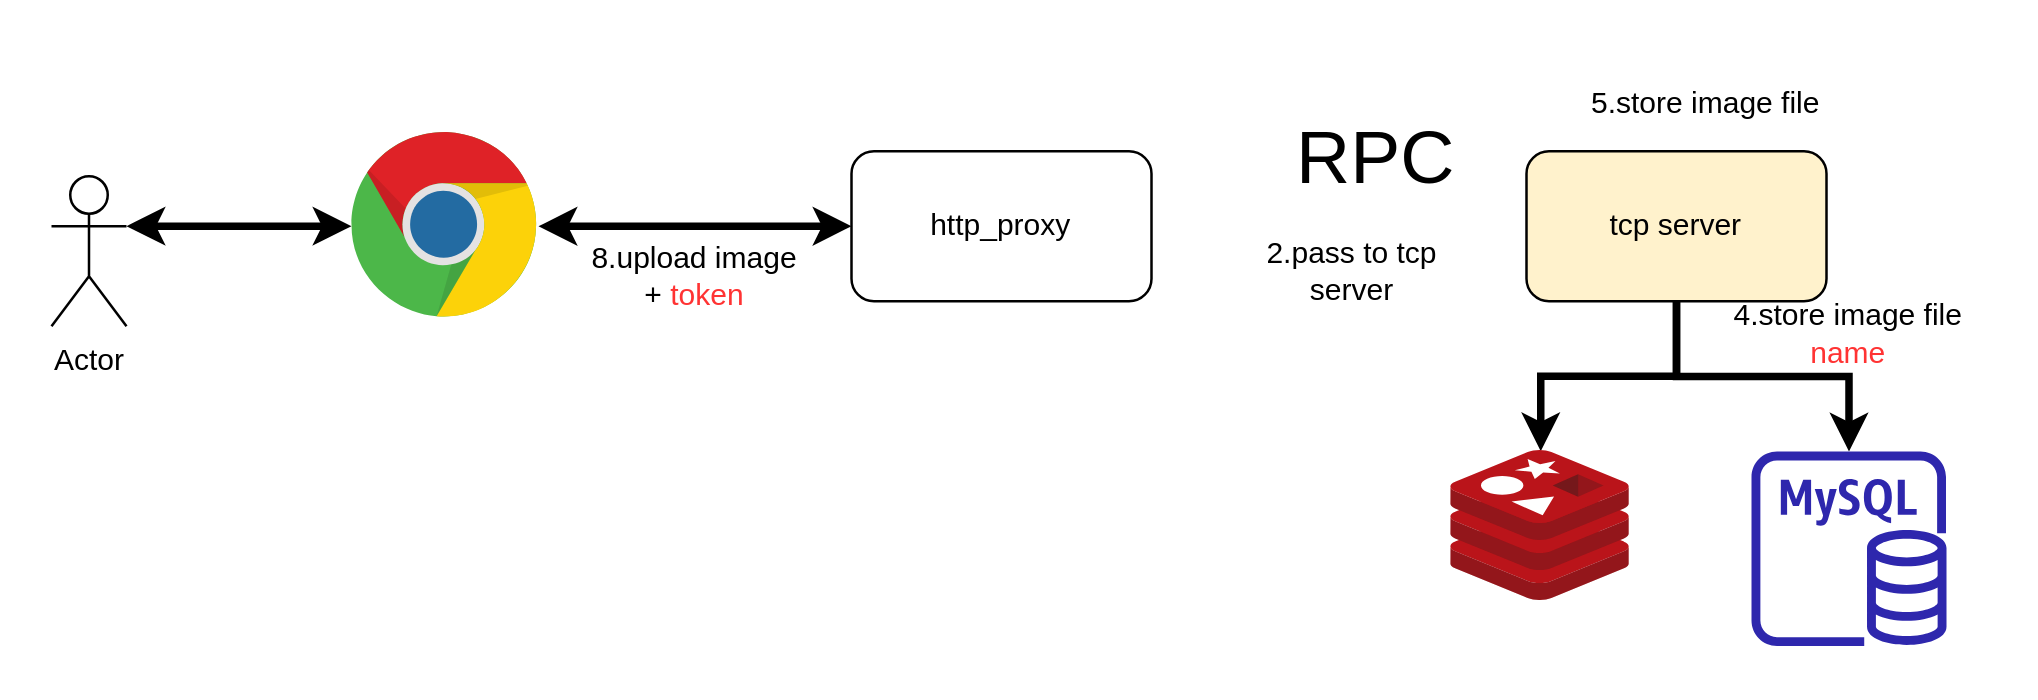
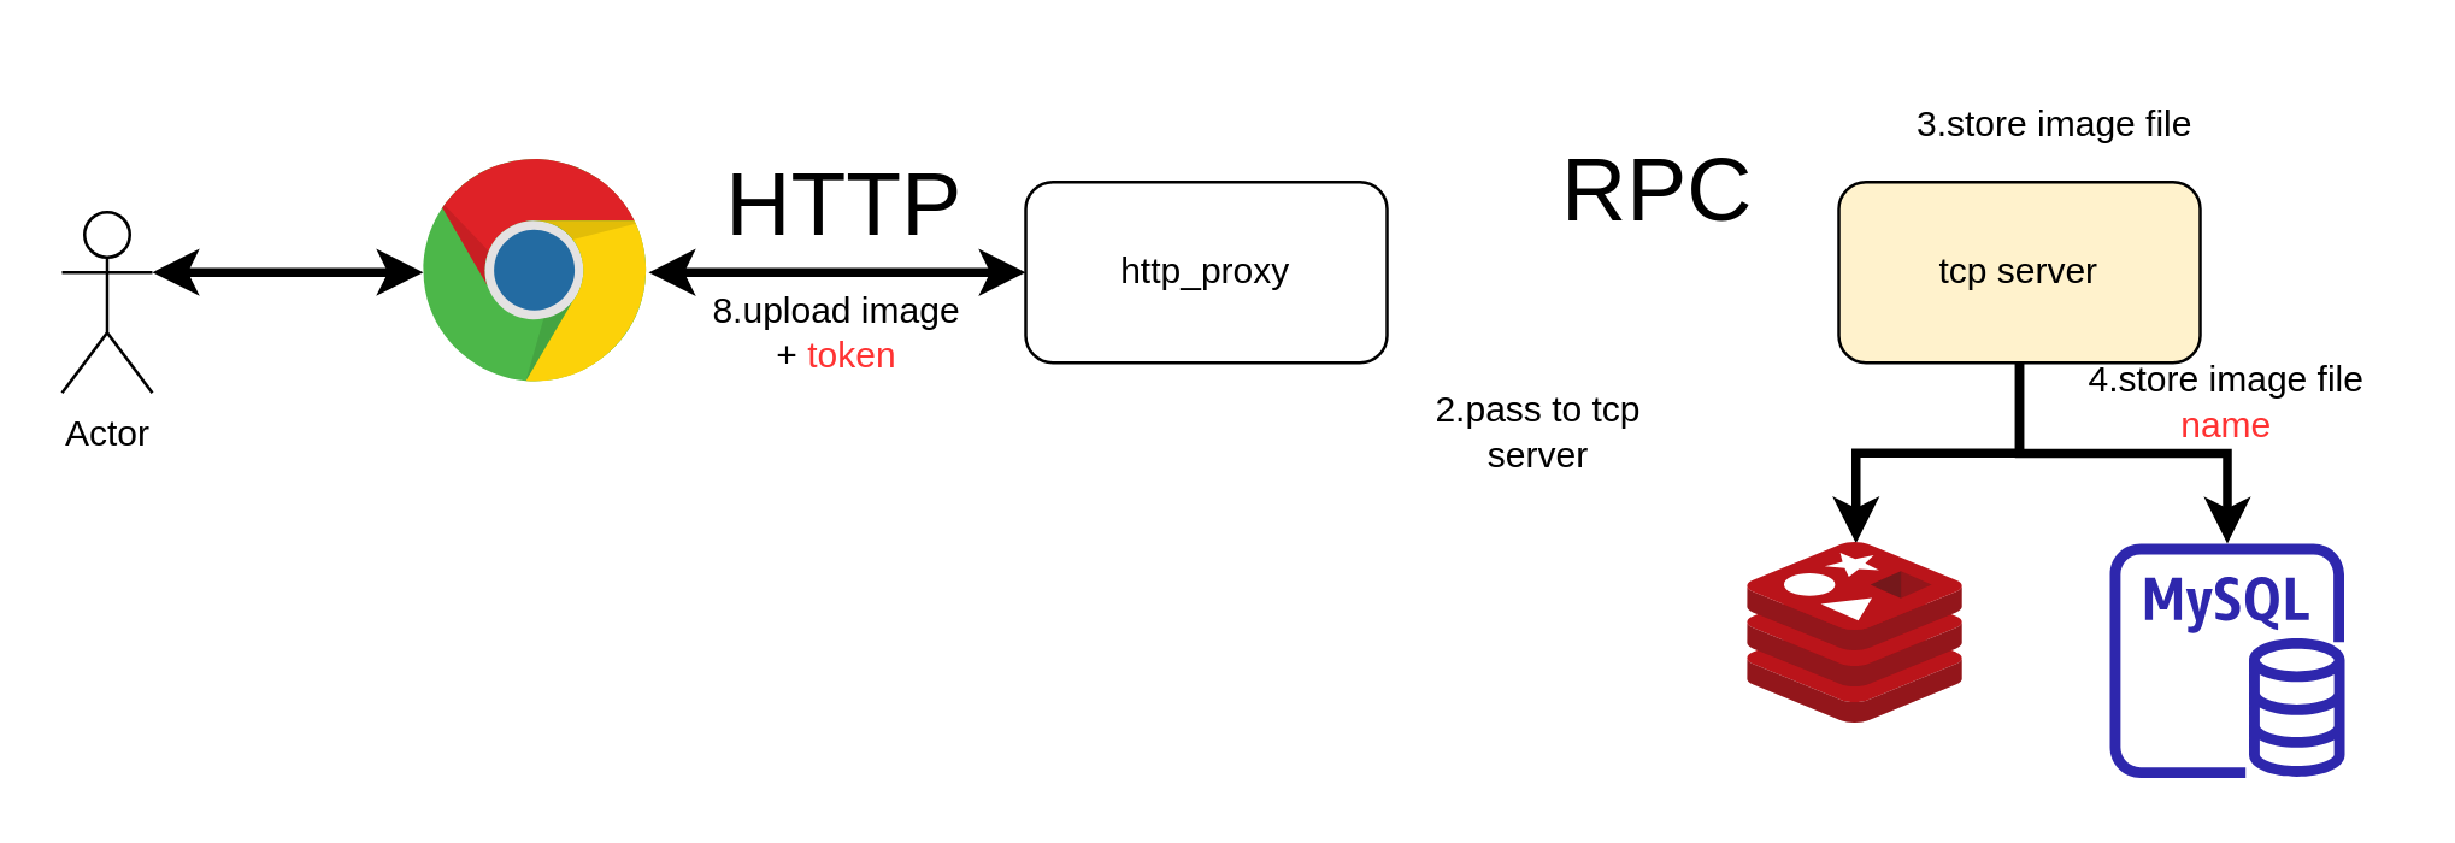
  <mxCell id="0" />
  <mxCell id="1" parent="0" />
  <mxCell id="2" style="edgeStyle=orthogonalEdgeStyle;rounded=0;orthogonalLoop=1;jettySize=auto;html=1;exitX=0;exitY=0.5;exitDx=0;exitDy=0;startArrow=classic;startFill=1;strokeColor=default;strokeWidth=3;" parent="1" source="3" target="9" edge="1"><mxGeometry relative="1" as="geometry" /></mxCell>
  <mxCell id="3" value="http_proxy" style="rounded=1;whiteSpace=wrap;html=1;" parent="1" vertex="1"><mxGeometry x="340" y="60" width="120" height="60" as="geometry" /></mxCell>
  <mxCell id="4" style="edgeStyle=orthogonalEdgeStyle;rounded=0;orthogonalLoop=1;jettySize=auto;html=1;exitX=0.5;exitY=1;exitDx=0;exitDy=0;fontSize=30;startArrow=none;startFill=0;endArrow=classic;endFill=1;strokeColor=default;strokeWidth=3;" parent="1" source="6" target="13" edge="1"><mxGeometry relative="1" as="geometry" /></mxCell>
  <mxCell id="5" style="edgeStyle=orthogonalEdgeStyle;rounded=0;orthogonalLoop=1;jettySize=auto;html=1;exitX=0.5;exitY=1;exitDx=0;exitDy=0;fontSize=30;startArrow=none;startFill=0;endArrow=classic;endFill=1;strokeColor=default;strokeWidth=3;" parent="1" source="6" target="12" edge="1"><mxGeometry relative="1" as="geometry" /></mxCell>
  <mxCell id="6" value="tcp server" style="rounded=1;whiteSpace=wrap;html=1;fillColor=#fff2cc;" parent="1" vertex="1"><mxGeometry x="610" y="60" width="120" height="60" as="geometry" /></mxCell>
  <mxCell id="7" style="edgeStyle=orthogonalEdgeStyle;rounded=0;orthogonalLoop=1;jettySize=auto;html=1;exitX=1;exitY=0.333;exitDx=0;exitDy=0;exitPerimeter=0;fontSize=30;startArrow=classic;startFill=1;endArrow=classic;endFill=1;strokeColor=default;strokeWidth=3;" parent="1" source="8" target="9" edge="1"><mxGeometry relative="1" as="geometry" /></mxCell>
  <mxCell id="8" value="Actor" style="shape=umlActor;verticalLabelPosition=bottom;verticalAlign=top;html=1;outlineConnect=0;" parent="1" vertex="1"><mxGeometry x="20" y="70" width="30" height="60" as="geometry" /></mxCell>
  <mxCell id="9" value="" style="dashed=0;outlineConnect=0;html=1;align=center;labelPosition=center;verticalLabelPosition=bottom;verticalAlign=top;shape=mxgraph.weblogos.chrome" parent="1" vertex="1"><mxGeometry x="140" y="52.3" width="74.8" height="75.4" as="geometry" /></mxCell>
+ <mxCell id="10" value="HTTP" style="text;html=1;strokeColor=none;fillColor=none;align=center;verticalAlign=middle;whiteSpace=wrap;rounded=0;fontSize=30;" parent="1" vertex="1"><mxGeometry x="250" y="52" width="60" height="30" as="geometry" /></mxCell>
  <mxCell id="11" value="RPC" style="text;html=1;strokeColor=none;fillColor=none;align=center;verticalAlign=middle;whiteSpace=wrap;rounded=0;fontSize=30;" parent="1" vertex="1"><mxGeometry x="520" y="47" width="60" height="30" as="geometry" /></mxCell>
  <mxCell id="12" value="" style="sketch=0;outlineConnect=0;fontColor=#232F3E;gradientColor=none;fillColor=#2E27AD;strokeColor=none;dashed=0;verticalLabelPosition=bottom;verticalAlign=top;align=center;html=1;fontSize=12;fontStyle=0;aspect=fixed;pointerEvents=1;shape=mxgraph.aws4.rds_mysql_instance;" parent="1" vertex="1"><mxGeometry x="700" y="180" width="78" height="78" as="geometry" /></mxCell>
  <mxCell id="13" value="" style="sketch=0;aspect=fixed;html=1;points=[];align=center;image;fontSize=12;image=img/lib/mscae/Cache_Redis_Product.svg;" parent="1" vertex="1"><mxGeometry x="580" y="180" width="71.43" height="60" as="geometry" /></mxCell>
  <mxCell id="14" value="8.upload image + &lt;font color=&quot;#ff3333&quot;&gt;token&lt;/font&gt;" style="text;html=1;strokeColor=none;fillColor=none;align=center;verticalAlign=middle;whiteSpace=wrap;rounded=0;" parent="1" vertex="1"><mxGeometry x="235" y="90" width="85" height="40" as="geometry" /></mxCell>
- <mxCell id="15" value="2.pass to tcp server" style="text;html=1;strokeColor=none;fillColor=none;align=center;verticalAlign=middle;whiteSpace=wrap;rounded=0;" parent="1" vertex="1"><mxGeometry x="497.5" y="87.7" width="85" height="40" as="geometry" /></mxCell>
- <mxCell id="16" value="5.store image file" style="text;html=1;strokeColor=none;fillColor=none;align=center;verticalAlign=middle;whiteSpace=wrap;rounded=0;" parent="1" vertex="1"><mxGeometry x="627.5" y="20" width="107.5" height="42" as="geometry" /></mxCell>
+ <mxCell id="15" value="2.pass to tcp server" style="text;html=1;strokeColor=none;fillColor=none;align=center;verticalAlign=middle;whiteSpace=wrap;rounded=0;" parent="1" vertex="1"><mxGeometry x="467.5" y="122.7" width="85" height="40" as="geometry" /></mxCell>
+ <mxCell id="16" value="3.store image file" style="text;html=1;strokeColor=none;fillColor=none;align=center;verticalAlign=middle;whiteSpace=wrap;rounded=0;" parent="1" vertex="1"><mxGeometry x="627.5" y="20" width="107.5" height="42" as="geometry" /></mxCell>
  <mxCell id="17" value="4.store image file &lt;font color=&quot;#ff3333&quot;&gt;name&lt;/font&gt;" style="text;html=1;strokeColor=none;fillColor=none;align=center;verticalAlign=middle;whiteSpace=wrap;rounded=0;" parent="1" vertex="1"><mxGeometry x="685.25" y="112" width="107.5" height="42" as="geometry" /></mxCell>
